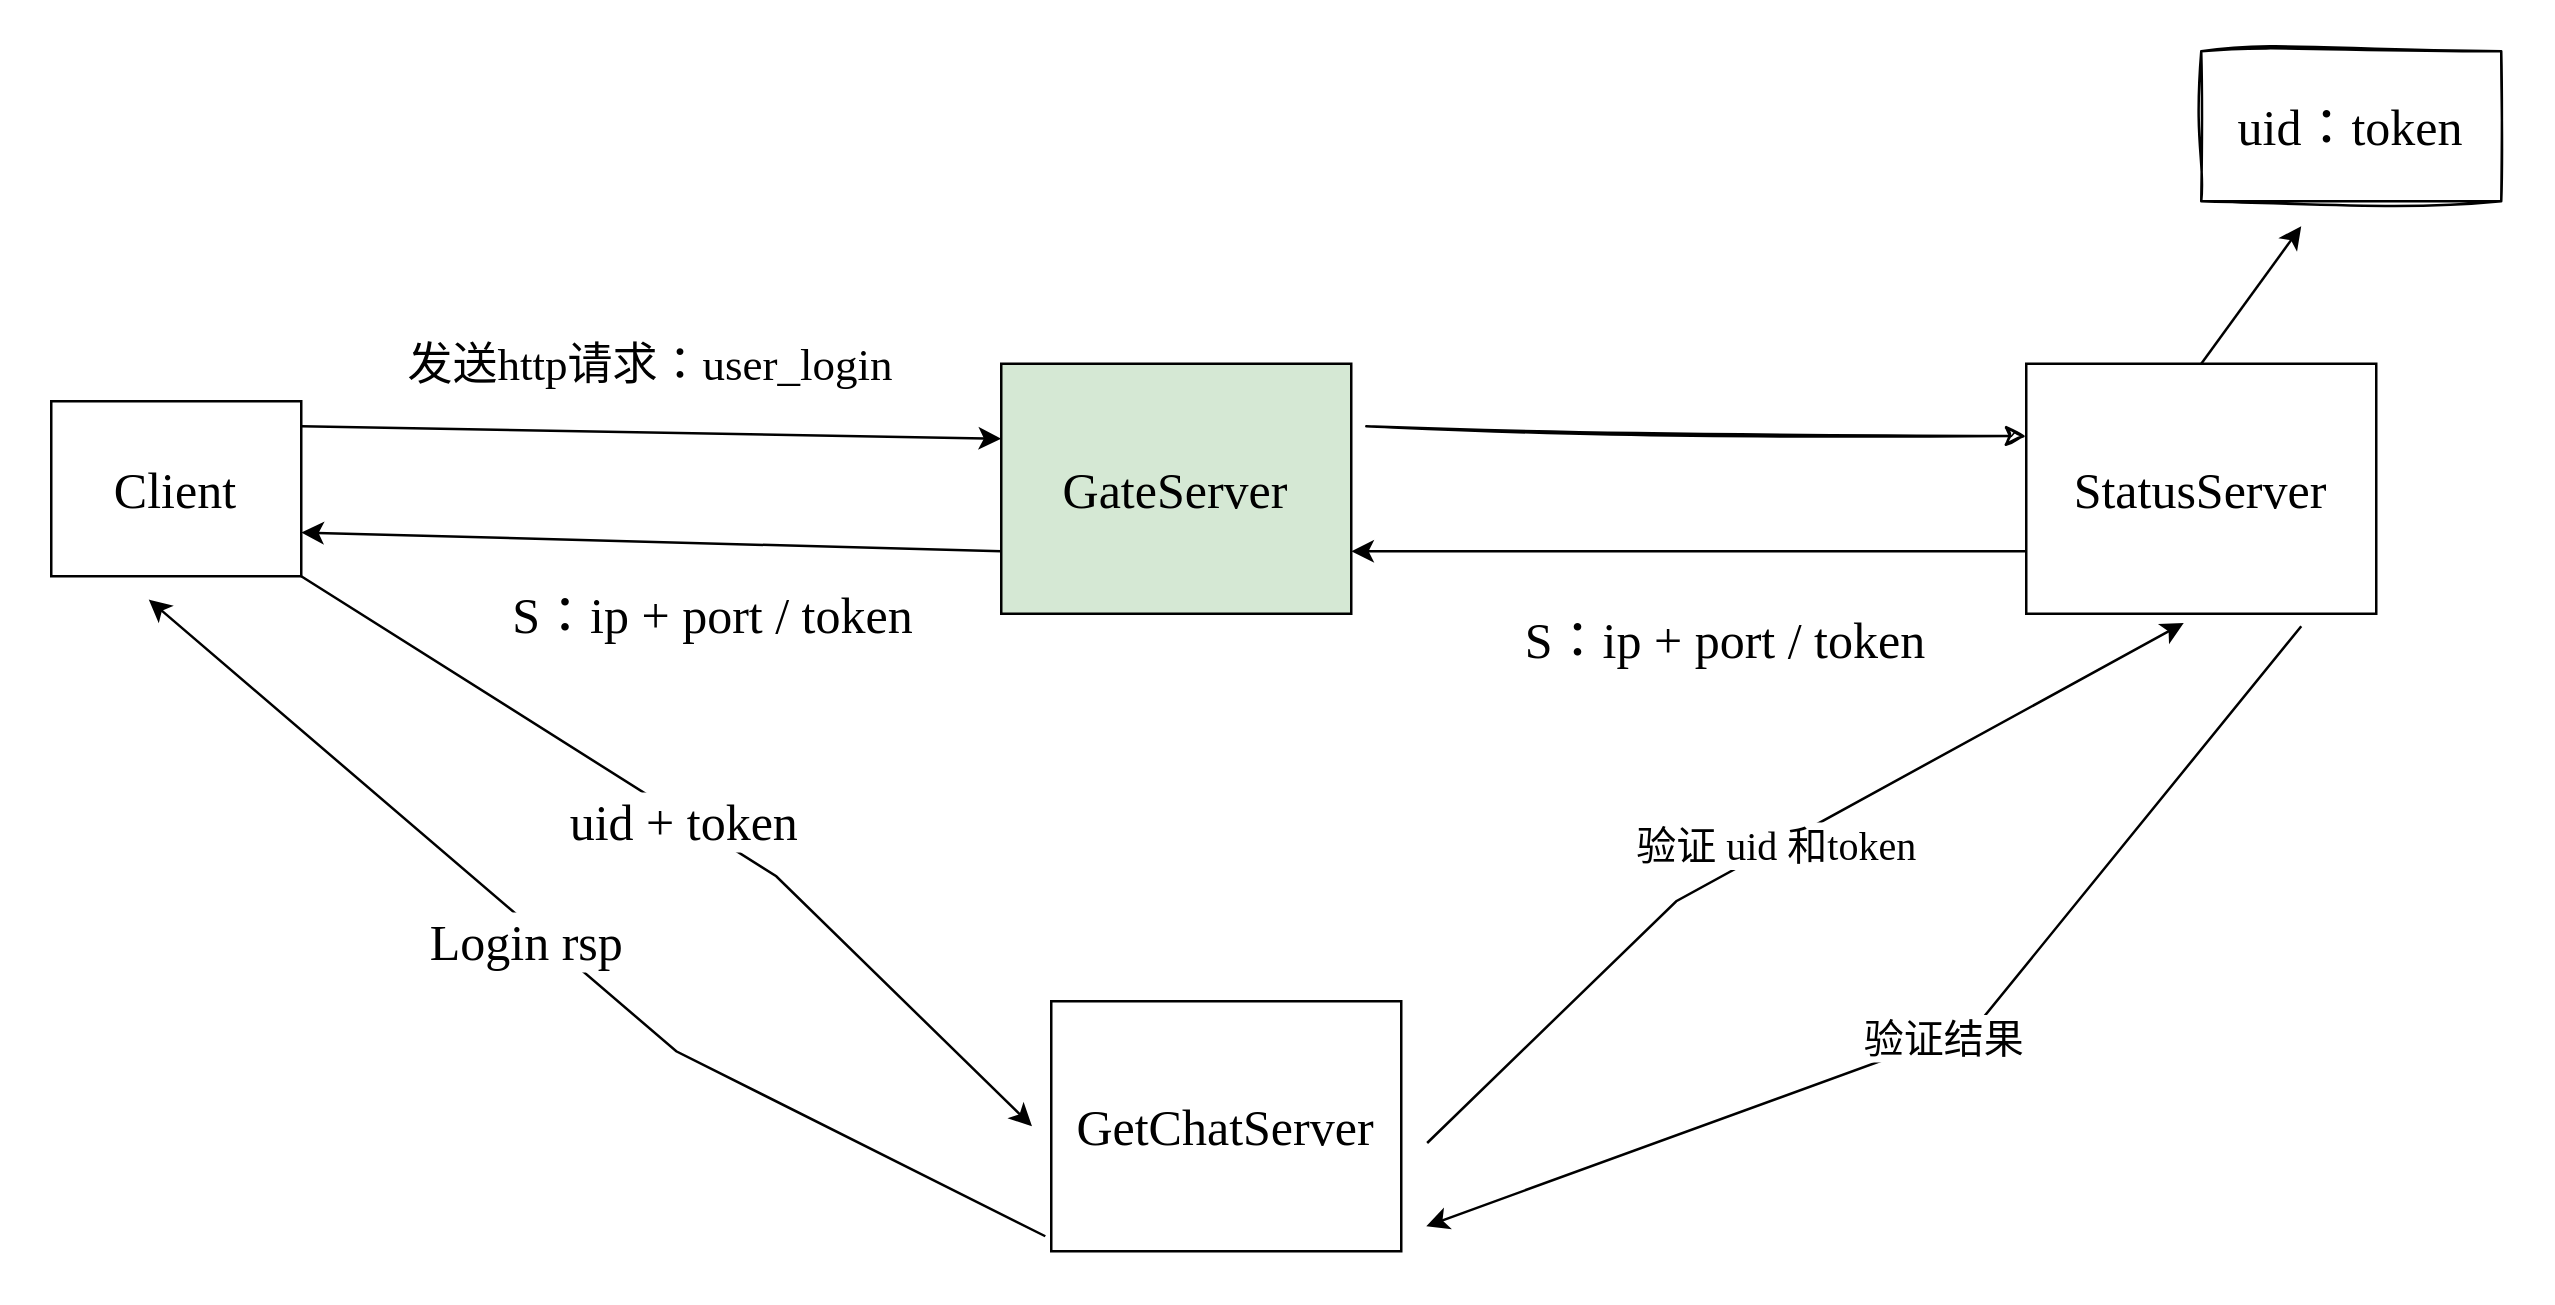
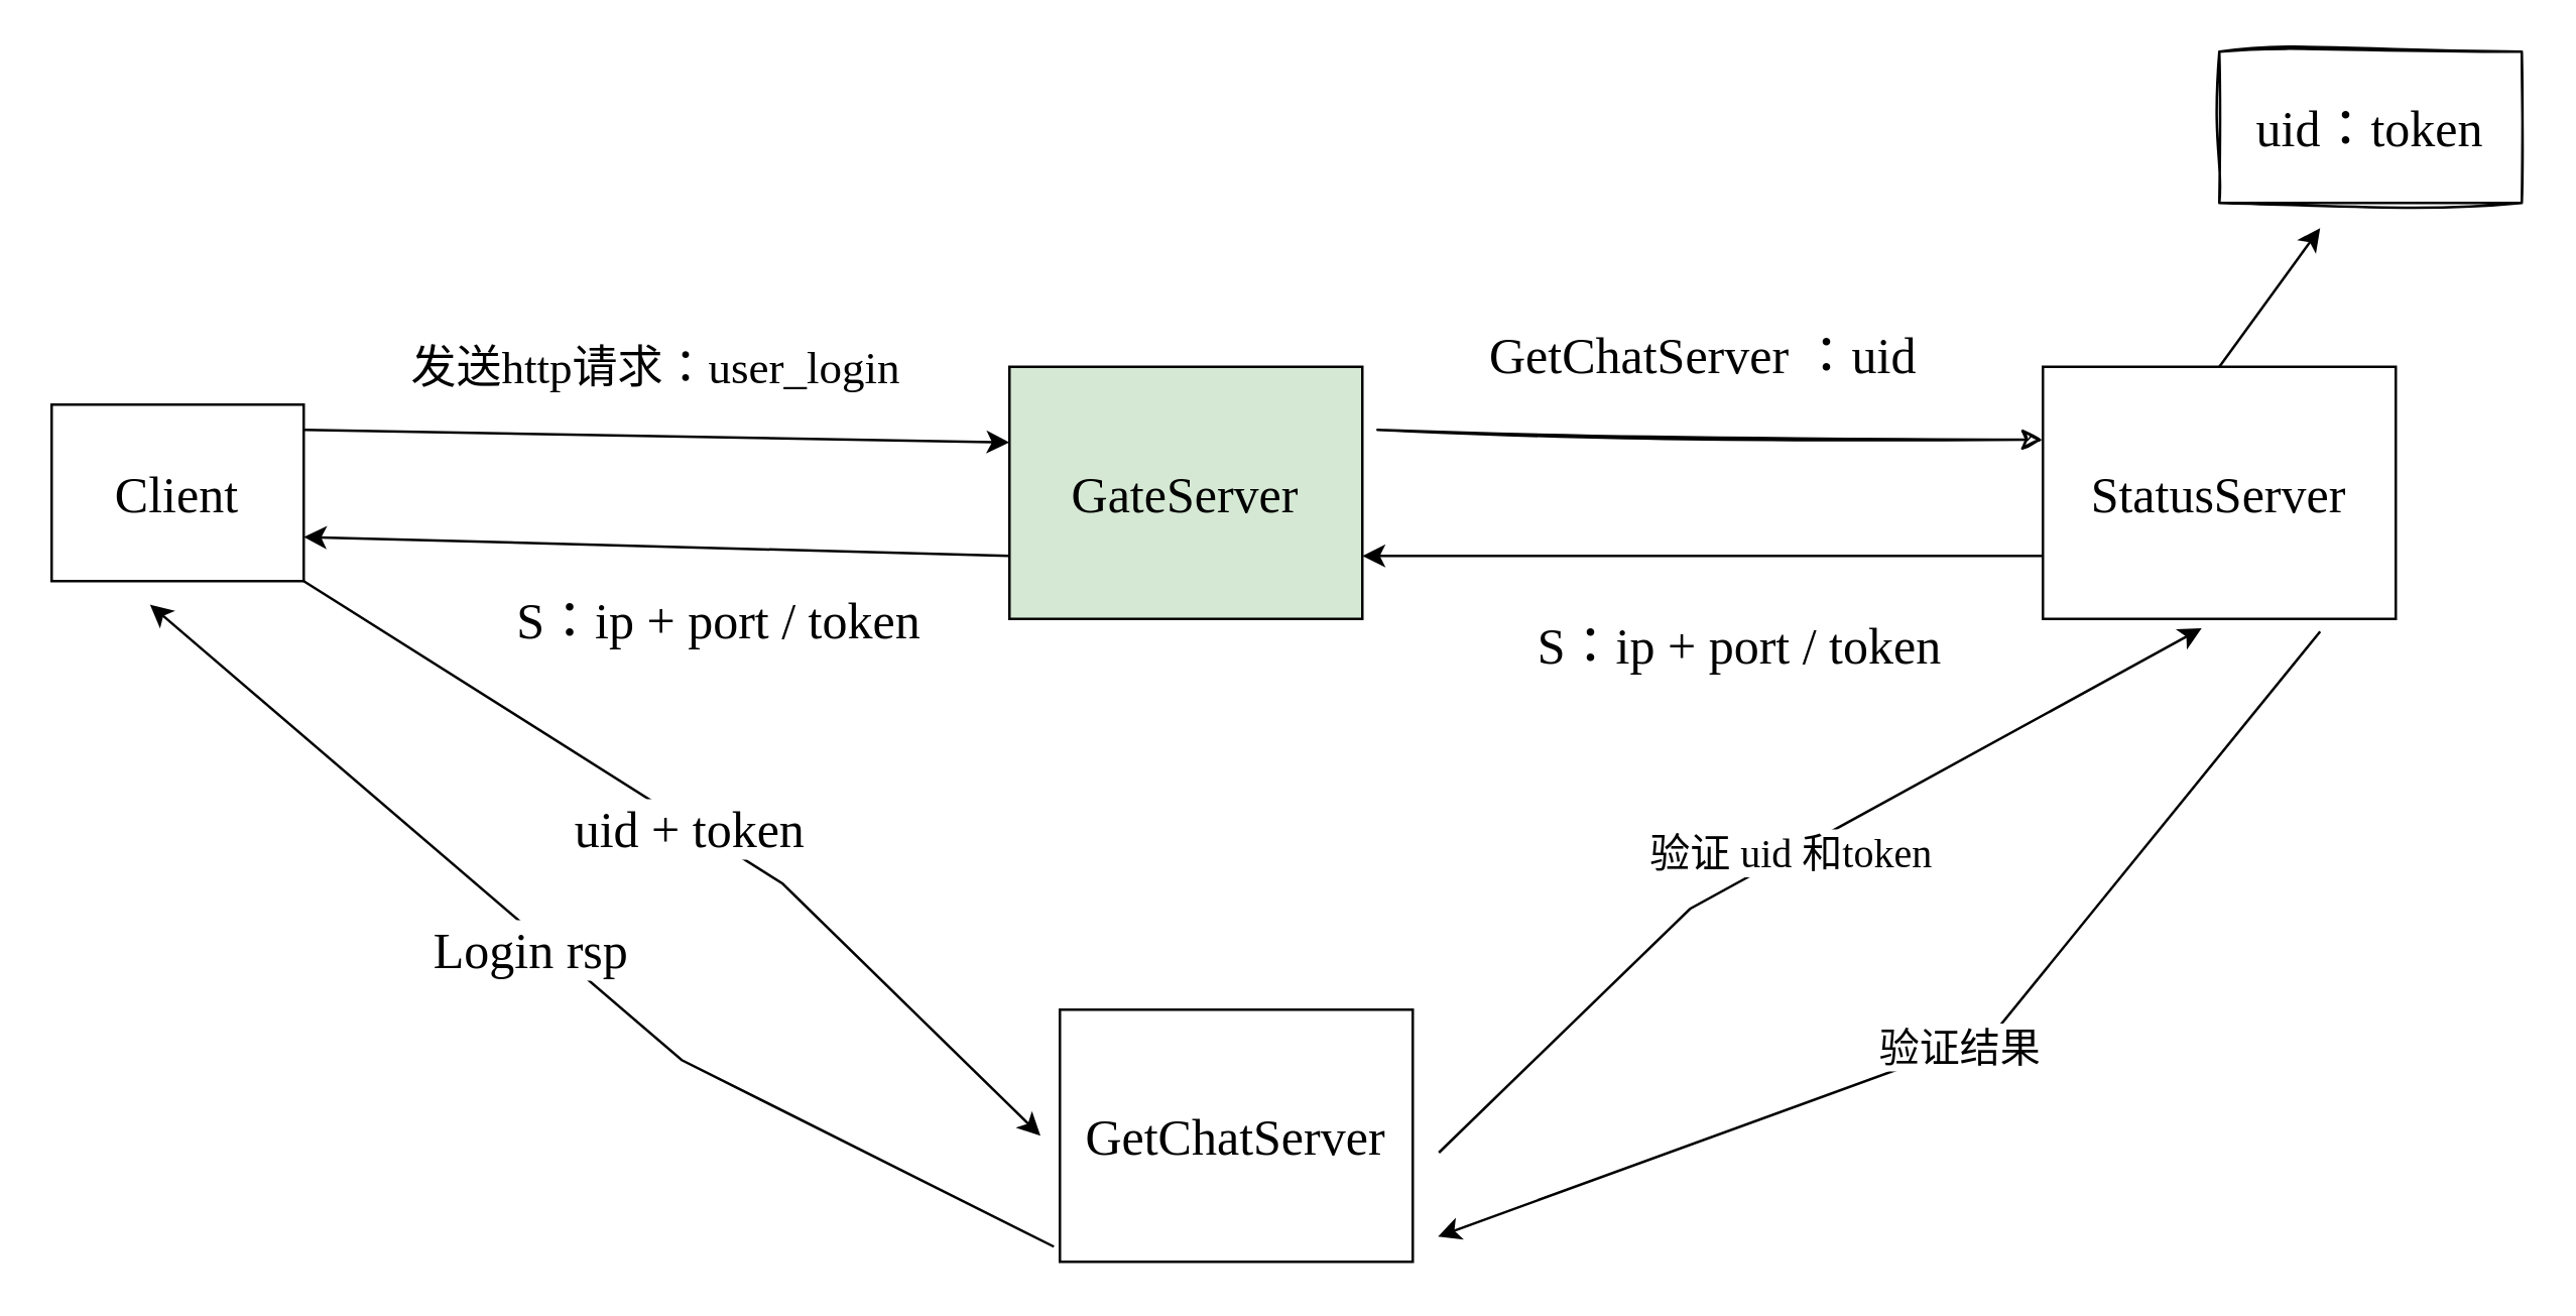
  <mxCell id="0" />
  <mxCell id="1" parent="0" />
  <mxCell id="2" value="Client" style="rounded=0;whiteSpace=wrap;html=1;hachureGap=4;fontFamily=Architects Daughter;fontSource=https%3A%2F%2Ffonts.googleapis.com%2Fcss%3Ffamily%3DArchitects%2BDaughter;fontSize=20;" vertex="1" parent="1"><mxGeometry x="20" y="160" width="100" height="70" as="geometry" /></mxCell>
  <mxCell id="3" value="GateServer" style="rounded=0;whiteSpace=wrap;html=1;hachureGap=4;fontFamily=Architects Daughter;fontSource=https%3A%2F%2Ffonts.googleapis.com%2Fcss%3Ffamily%3DArchitects%2BDaughter;fontSize=20;fillColor=#d5e8d4;" vertex="1" parent="1"><mxGeometry x="400" y="145" width="140" height="100" as="geometry" /></mxCell>
  <mxCell id="4" value="StatusServer" style="rounded=0;whiteSpace=wrap;html=1;hachureGap=4;fontFamily=Architects Daughter;fontSource=https%3A%2F%2Ffonts.googleapis.com%2Fcss%3Ffamily%3DArchitects%2BDaughter;fontSize=20;" vertex="1" parent="1"><mxGeometry x="810" y="145" width="140" height="100" as="geometry" /></mxCell>
  <mxCell id="5" value="GetChatServer" style="rounded=0;whiteSpace=wrap;html=1;hachureGap=4;fontFamily=Architects Daughter;fontSource=https%3A%2F%2Ffonts.googleapis.com%2Fcss%3Ffamily%3DArchitects%2BDaughter;fontSize=20;" vertex="1" parent="1"><mxGeometry x="420" y="400" width="140" height="100" as="geometry" /></mxCell>
  <mxCell id="6" value="" style="edgeStyle=none;orthogonalLoop=1;jettySize=auto;html=1;rounded=0;hachureGap=4;fontFamily=Architects Daughter;fontSource=https%3A%2F%2Ffonts.googleapis.com%2Fcss%3Ffamily%3DArchitects%2BDaughter;fontSize=16;entryX=0;entryY=0.5;entryDx=0;entryDy=0;" edge="1" parent="1"><mxGeometry width="80" relative="1" as="geometry"><mxPoint x="120" y="170" as="sourcePoint" /><mxPoint x="400" y="175" as="targetPoint" /><Array as="points" /></mxGeometry></mxCell>
  <mxCell id="7" value="&lt;font style=&quot;font-size: 18px;&quot;&gt;发送http请求：user_login&lt;/font&gt;" style="text;strokeColor=none;align=center;fillColor=none;html=1;verticalAlign=middle;whiteSpace=wrap;rounded=0;fontSize=20;fontFamily=Architects Daughter;" vertex="1" parent="1"><mxGeometry x="100" y="120" width="320" height="50" as="geometry" /></mxCell>
  <mxCell id="8" value="" style="edgeStyle=none;orthogonalLoop=1;jettySize=auto;html=1;rounded=0;sketch=1;hachureGap=4;jiggle=2;curveFitting=1;fontFamily=Architects Daughter;fontSource=https%3A%2F%2Ffonts.googleapis.com%2Fcss%3Ffamily%3DArchitects%2BDaughter;fontSize=16;exitX=1.045;exitY=0.13;exitDx=0;exitDy=0;exitPerimeter=0;entryX=0.002;entryY=0.17;entryDx=0;entryDy=0;entryPerimeter=0;" edge="1" parent="1"><mxGeometry width="80" relative="1" as="geometry"><mxPoint x="546.02" y="170" as="sourcePoint" /><mxPoint x="810" y="174" as="targetPoint" /><Array as="points" /></mxGeometry></mxCell>
  <mxCell id="9" value="" style="edgeStyle=none;orthogonalLoop=1;jettySize=auto;html=1;rounded=0;hachureGap=4;fontFamily=Architects Daughter;fontSource=https%3A%2F%2Ffonts.googleapis.com%2Fcss%3Ffamily%3DArchitects%2BDaughter;fontSize=16;exitX=0;exitY=0.75;exitDx=0;exitDy=0;entryX=1;entryY=0.75;entryDx=0;entryDy=0;" edge="1" parent="1" source="3" target="2"><mxGeometry width="80" relative="1" as="geometry"><mxPoint x="400" y="290" as="sourcePoint" /><mxPoint x="220" y="244" as="targetPoint" /><Array as="points" /></mxGeometry></mxCell>
  <mxCell id="10" value="" style="edgeStyle=none;orthogonalLoop=1;jettySize=auto;html=1;rounded=0;hachureGap=4;fontFamily=Architects Daughter;fontSource=https%3A%2F%2Ffonts.googleapis.com%2Fcss%3Ffamily%3DArchitects%2BDaughter;fontSize=16;exitX=0;exitY=0.75;exitDx=0;exitDy=0;entryX=1;entryY=0.75;entryDx=0;entryDy=0;" edge="1" parent="1" source="4" target="3"><mxGeometry width="80" relative="1" as="geometry"><mxPoint x="580" y="280" as="sourcePoint" /><mxPoint x="844" y="284" as="targetPoint" /><Array as="points" /></mxGeometry></mxCell>
  <mxCell id="11" value="S：ip + port / token" style="text;strokeColor=none;align=center;fillColor=none;html=1;verticalAlign=middle;whiteSpace=wrap;rounded=0;fontSize=20;fontFamily=Architects Daughter;" vertex="1" parent="1"><mxGeometry x="180" y="230" width="210" height="30" as="geometry" /></mxCell>
  <mxCell id="12" value="" style="edgeStyle=none;orthogonalLoop=1;jettySize=auto;html=1;rounded=0;hachureGap=4;fontFamily=Architects Daughter;fontSource=https%3A%2F%2Ffonts.googleapis.com%2Fcss%3Ffamily%3DArchitects%2BDaughter;fontSize=16;exitX=1;exitY=1;exitDx=0;exitDy=0;entryX=-0.055;entryY=0.5;entryDx=0;entryDy=0;entryPerimeter=0;" edge="1" parent="1" source="2" target="5"><mxGeometry width="80" relative="1" as="geometry"><mxPoint x="120" y="300" as="sourcePoint" /><mxPoint x="200" y="300" as="targetPoint" /><Array as="points"><mxPoint x="310" y="350" /></Array></mxGeometry></mxCell>
  <mxCell id="13" value="uid + token" style="edgeLabel;html=1;align=center;verticalAlign=middle;resizable=0;points=[];fontSize=20;fontFamily=Architects Daughter;" vertex="1" connectable="0" parent="12"><mxGeometry x="-0.013" y="-1" relative="1" as="geometry"><mxPoint as="offset" /></mxGeometry></mxCell>
  <mxCell id="14" value="验证 uid 和token" style="edgeStyle=none;orthogonalLoop=1;jettySize=auto;html=1;rounded=0;hachureGap=4;fontFamily=Architects Daughter;fontSource=https%3A%2F%2Ffonts.googleapis.com%2Fcss%3Ffamily%3DArchitects%2BDaughter;fontSize=16;exitX=1.074;exitY=0.567;exitDx=0;exitDy=0;exitPerimeter=0;entryX=0.45;entryY=1.037;entryDx=0;entryDy=0;entryPerimeter=0;" edge="1" parent="1" source="5" target="4"><mxGeometry width="80" relative="1" as="geometry"><mxPoint x="730" y="420" as="sourcePoint" /><mxPoint x="810" y="420" as="targetPoint" /><Array as="points"><mxPoint x="670" y="360" /></Array></mxGeometry></mxCell>
  <mxCell id="15" value="" style="edgeStyle=none;orthogonalLoop=1;jettySize=auto;html=1;rounded=0;hachureGap=4;fontFamily=Architects Daughter;fontSource=https%3A%2F%2Ffonts.googleapis.com%2Fcss%3Ffamily%3DArchitects%2BDaughter;fontSize=16;exitX=-0.017;exitY=0.94;exitDx=0;exitDy=0;entryX=0.39;entryY=1.133;entryDx=0;entryDy=0;entryPerimeter=0;exitPerimeter=0;" edge="1" parent="1" source="5" target="2"><mxGeometry width="80" relative="1" as="geometry"><mxPoint x="700" y="-20" as="sourcePoint" /><mxPoint x="780" y="-20" as="targetPoint" /><Array as="points"><mxPoint x="270" y="420" /></Array></mxGeometry></mxCell>
  <mxCell id="16" value="Login rsp" style="edgeLabel;html=1;align=center;verticalAlign=middle;resizable=0;points=[];fontSize=20;fontFamily=Architects Daughter;" vertex="1" connectable="0" parent="15"><mxGeometry x="0.082" y="5" relative="1" as="geometry"><mxPoint as="offset" /></mxGeometry></mxCell>
  <mxCell id="17" value="验证结果" style="edgeStyle=none;orthogonalLoop=1;jettySize=auto;html=1;rounded=0;hachureGap=4;fontFamily=Architects Daughter;fontSource=https%3A%2F%2Ffonts.googleapis.com%2Fcss%3Ffamily%3DArchitects%2BDaughter;fontSize=16;" edge="1" parent="1"><mxGeometry width="80" relative="1" as="geometry"><mxPoint x="920" y="250" as="sourcePoint" /><mxPoint x="570" y="490" as="targetPoint" /><Array as="points"><mxPoint x="790" y="410" /></Array></mxGeometry></mxCell>
+ <mxCell id="18" value="GetChatServer ：uid" style="text;html=1;align=center;verticalAlign=middle;resizable=0;points=[];autosize=1;strokeColor=none;fillColor=none;fontSize=20;fontFamily=Architects Daughter;" vertex="1" parent="1"><mxGeometry x="565" y="120" width="220" height="40" as="geometry" /></mxCell>
  <mxCell id="19" value="" style="edgeStyle=none;orthogonalLoop=1;jettySize=auto;html=1;rounded=0;hachureGap=4;fontFamily=Architects Daughter;fontSource=https%3A%2F%2Ffonts.googleapis.com%2Fcss%3Ffamily%3DArchitects%2BDaughter;fontSize=16;exitX=0.5;exitY=0;exitDx=0;exitDy=0;" edge="1" parent="1" source="4"><mxGeometry width="80" relative="1" as="geometry"><mxPoint x="980" y="310" as="sourcePoint" /><mxPoint x="920" y="90" as="targetPoint" /><Array as="points" /></mxGeometry></mxCell>
  <mxCell id="20" value="uid：token" style="rounded=0;whiteSpace=wrap;html=1;sketch=1;hachureGap=4;jiggle=2;curveFitting=1;fontFamily=Architects Daughter;fontSource=https%3A%2F%2Ffonts.googleapis.com%2Fcss%3Ffamily%3DArchitects%2BDaughter;fontSize=20;" vertex="1" parent="1"><mxGeometry x="880" y="20" width="120" height="60" as="geometry" /></mxCell>
  <mxCell id="21" value="S：ip + port / token" style="text;strokeColor=none;align=center;fillColor=none;html=1;verticalAlign=middle;whiteSpace=wrap;rounded=0;fontSize=20;fontFamily=Architects Daughter;" vertex="1" parent="1"><mxGeometry x="585" y="240" width="210" height="30" as="geometry" /></mxCell>
